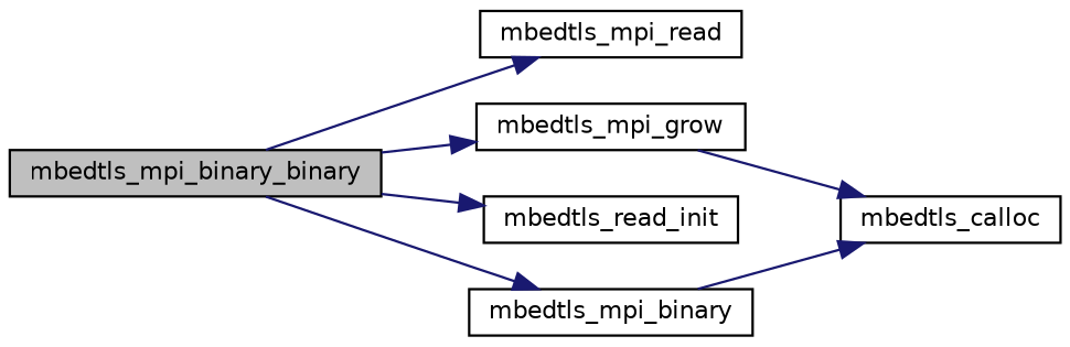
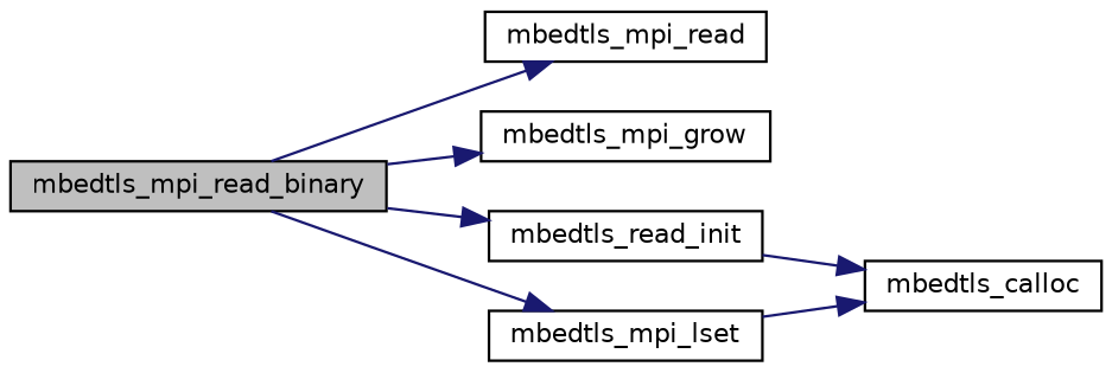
  digraph {
    rankdir=LR
    node [color=black fillcolor=white fontname=Helvetica fontsize=10 shape=record style=filled]
    edge [color=midnightblue fontname=Helvetica fontsize=10 labelfontname=Helvetica labelfontsize=10 style=solid]
-   n1 [fillcolor=grey75 fontcolor=black height=0.2 label=mbedtls_mpi_binary_binary width=0.4]
+   n1 [fillcolor=grey75 fontcolor=black height=0.2 label=mbedtls_mpi_read_binary width=0.4]
    n2 [height=0.2 label=mbedtls_mpi_read width=0.4]
    n3 [height=0.2 label=mbedtls_mpi_grow width=0.4]
    n4 [height=0.2 label=mbedtls_read_init width=0.4]
-   n5 [height=0.2 label=mbedtls_mpi_binary width=0.4]
+   n5 [height=0.2 label=mbedtls_mpi_lset width=0.4]
    n6 [height=0.2 label=mbedtls_calloc width=0.4]
    n1 -> n2
    n1 -> n3
    n1 -> n4
    n1 -> n5
-   n3 -> n6
+   n4 -> n6
    n5 -> n6
  }
